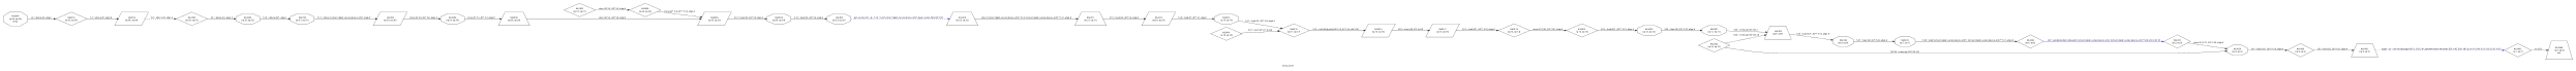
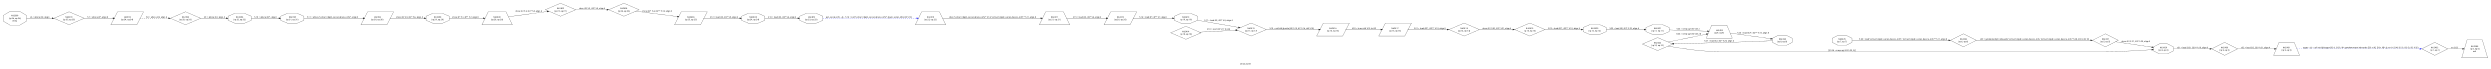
  digraph {
    fontname="Roboto Condensed"
    label=serial_write
    rankdir=LR
    node [fontname="Roboto Condensed" shape=diamond]
    edge [fontname="Roboto Condensed"]
    n1 [label="N62388\n(rp:0, ep:0)\nexit" shape=trapezium]
    n2 [label="N62389\n(rp:36, ep:36)\nentry" shape=octagon]
    n3 [label="N62391\n(rp:35, ep:35)"]
    n4 [label="N62392\n(rp:34, ep:34)" shape=parallelogram]
    n5 [label="N62393\n(rp:33, ep:33)"]
    n6 [label="N62394\n(rp:32, ep:32)" shape=octagon]
    n7 [label="N62395\n(rp:31, ep:31)" shape=octagon]
    n8 [label="N62396\n(rp:30, ep:30)" shape=parallelogram]
    n9 [label="N62398\n(rp:29, ep:29)" shape=octagon]
    n10 [label="N62400\n(rp:28, ep:28)" shape=trapezium]
    n11 [label="N62402\n(rp:27, ep:27)"]
    n12 [label="N62404\n(rp:26, ep:26)"]
    n13 [label="N62406\n(rp:25, ep:25)" shape=parallelogram]
    n14 [label="N62408\n(rp:24, ep:24)" shape=octagon]
    n15 [label="N62409\n(rp:23, ep:23)" shape=octagon]
    n16 [label="N62410\n(rp:22, ep:22)" shape=trapezium]
    n17 [label="N62411\n(rp:21, ep:21)" shape=trapezium]
    n18 [label="N62412\n(rp:20, ep:20)" shape=parallelogram]
    n19 [label="N62413\n(rp:19, ep:19)" shape=octagon]
    n20 [label="N62415\n(rp:17, ep:17)"]
    n21 [label="N62414\n(rp:18, ep:18)"]
    n22 [label="N62416\n(rp:16, ep:16)" shape=parallelogram]
    n23 [label="N62417\n(rp:15, ep:15)" shape=parallelogram]
    n24 [label="N62418\n(rp:14, ep:14)"]
    n25 [label="N62419\n(rp:13, ep:13)"]
    n26 [label="N62420\n(rp:12, ep:12)" shape=octagon]
    n27 [label="N62421\n(rp:11, ep:11)" shape=octagon]
    n28 [label="N62433\n(rp:9, ep:9)" shape=trapezium]
    n29 [label="N62422\n(rp:10, ep:10)"]
    n30 [label="N62429\n(rp:4, ep:4)" shape=octagon]
    n31 [label="N62424\n(rp:8, ep:8)" shape=octagon]
    n32 [label="N62430\n(rp:3, ep:3)"]
    n33 [label="N62425\n(rp:7, ep:7)" shape=octagon]
    n34 [label="N62431\n(rp:2, ep:2)" shape=trapezium]
    n35 [label="N62426\n(rp:6, ep:6)"]
    n36 [label="N62427\n(rp:5, ep:5)"]
    n37 [label="N62432\n(rp:1, ep:1)"]
    n2 -> n3 [label="%6 = alloca i32, align 4"]
    n3 -> n4 [label="%7 = alloca i8*, align 8"]
    n4 -> n5 [label="%8 = alloca i32, align 4" style=dashed]
    n5 -> n6 [label="%9 = alloca i32, align 4"]
    n6 -> n7 [label="%10 = alloca i32*, align 8"]
    n7 -> n8 [label="%11 = alloca %struct.rdpdr_serial_device_info*, align 8"]
    n8 -> n9 [label="store i32 %0, i32* %6, align 4"]
    n9 -> n10 [label="store i8* %1, i8** %7, align 8"]
-   n10 -> n13 [label="store i32 %2, i32* %8, align 4"]
+   n10 -> n11 [label="store i32 %2, i32* %8, align 4"]
    n11 -> n12 [label="store i32 %3, i32* %9, align 4"]
    n12 -> n13 [label="store i32* %4, i32** %10, align 8"]
    n13 -> n14 [label="%12 = load i32, i32* %9, align 4"]
    n14 -> n15 [label="%13 = load i32, i32* %6, align 4"]
    n15 -> n16 [color=blue label="get_serial_info --@-- %14 = call %struct.rdpdr_serial_device_info* @get_serial_info(i32 %13)" style=dashed]
    n16 -> n17 [label="store %struct.rdpdr_serial_device_info* %14, %struct.rdpdr_serial_device_info** %11, align 8"]
    n17 -> n18 [label="%15 = load i32, i32* %6, align 4"]
    n18 -> n19 [label="%16 = load i8*, i8** %7, align 8"]
    n19 -> n20 [label="%17 = load i32, i32* %8, align 4"]
    n20 -> n22 [label="%19 = call i64 @write(i32 %15, i8* %16, i64 %18)"]
    n21 -> n20 [label="%18 = zext i32 %17 to i64"]
    n22 -> n23 [label="%20 = trunc i64 %19 to i32"]
    n23 -> n24 [label="%21 = load i32*, i32** %10, align 8"]
    n24 -> n25 [label="store i32 %20, i32* %21, align 4"]
    n25 -> n26 [label="%22 = load i32*, i32** %10, align 8"]
    n26 -> n27 [label="%23 = load i32, i32* %22, align 4"]
    n27 -> n28 [label="%24 = icmp ugt i32 %23, 0"]
    n28 -> n31 [label="%26 = load i32*, i32** %10, align 8"]
    n29 -> n28 [label="[%24 = icmp ugt i32 %23, 0]"]
    n29 -> n30 [label="[!(%24 = icmp ugt i32 %23, 0)]"]
    n30 -> n32 [label="%31 = load i32*, i32** %10, align 8"]
-   n31 -> n33 [label="%27 = load i32, i32* %26, align 4"]
+   n31 -> n29 [label="%27 = load i32, i32* %26, align 4"]
    n32 -> n34 [label="%32 = load i32, i32* %31, align 4"]
    n33 -> n35 [label="%28 = load %struct.rdpdr_serial_device_info*, %struct.rdpdr_serial_device_info** %11, align 8"]
    n34 -> n37 [color=blue label="logger --@-- call void @logger(i32 6, i32 0, i8* getelementptr inbounds ([33 x i8], [33 x i8]* @.str.16.294, i32 0, i32 0), i32 %32)" style=dashed]
-   n35 -> n36 [label="%29 = getelementptr inbounds %struct.rdpdr_serial_device_info, %struct.rdpdr_serial_device_info* %28, i32 0, i32 22" color=blue]
+   n35 -> n36 [label="%29 = getelementptr inbounds %struct.rdpdr_serial_device_info, %struct.rdpdr_serial_device_info* %28, i32 0, i32 22"]
    n36 -> n30 [label="store i32 %27, i32* %29, align 8"]
    n37 -> n1 [label="ret i32 0"]
  }
